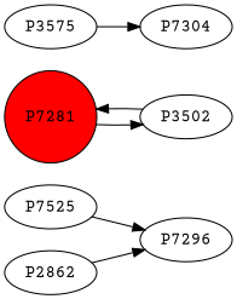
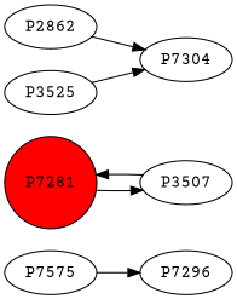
  digraph {
    fontname="Courier Prime"
    rankdir=LR
    node [fontname="Courier Prime"]
    edge [fontname="Courier Prime"]
-   P7575 [label=P7525]
+   P7575
    P7296
    P7281 [fillcolor=red shape=circle style=filled]
-   P3507 [label=P3502]
+   P3507
    P2862
    P7304
-   P3575
+   P3575 [label=P3525]
    P7575 -> P7296
    P7281 -> P3507
    P3507 -> P7281
-   P2862 -> P7296
+   P2862 -> P7304
    P3575 -> P7304
  }
